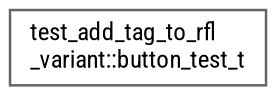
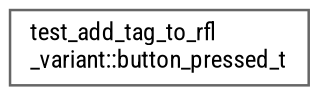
  digraph {
    rankdir=TB
    fontname="Roboto Condensed"
-   n1 [color=grey40 fillcolor=white fontname="Roboto Condensed" fontsize=10 height=0.2 label="test_add_tag_to_rfl\l_variant::button_test_t" shape=box style=filled width=0.4]
+   n1 [color=grey40 fillcolor=white fontname="Roboto Condensed" fontsize=10 height=0.2 label="test_add_tag_to_rfl\l_variant::button_pressed_t" shape=box style=filled width=0.4]
  }
